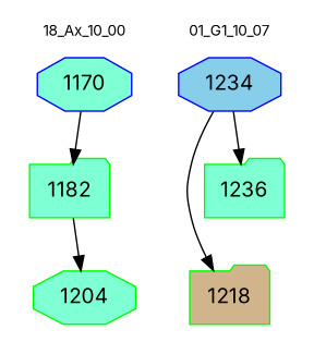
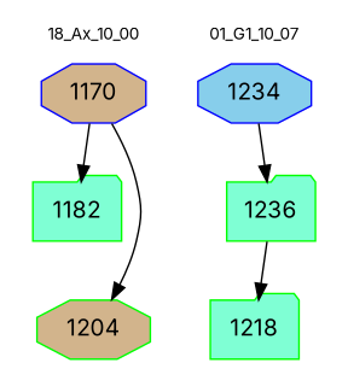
  digraph {
    fontname=Inter
    node [color=green fillcolor=aquamarine fontname=Inter shape=octagon style=filled]
    edge [color=black fontname=Inter]
-   n1 [color=blue label=1170]
+   n1 [color=blue fillcolor=tan label=1170]
    n2 [label=1182 shape=folder]
-   n3 [label=1204]
+   n3 [fillcolor=tan label=1204]
    n4 [color=blue fillcolor=skyblue label=1234]
-   n5 [fillcolor=tan label=1218 shape=folder]
+   n5 [label=1218 shape=folder]
    n6 [label=1236 shape=folder]
    subgraph cluster_1 {
      color=white
      fontsize=10
      label="18_Ax_10_00"
      n1
      n2
      n3
    }
    subgraph cluster_2 {
      color=white
      fontsize=10
      label="01_G1_10_07"
      n4
      n5
      n6
    }
    n1 -> n2
-   n2 -> n3
-   n4 -> n5
+   n1 -> n3
+   n6 -> n5
    n4 -> n6
  }
